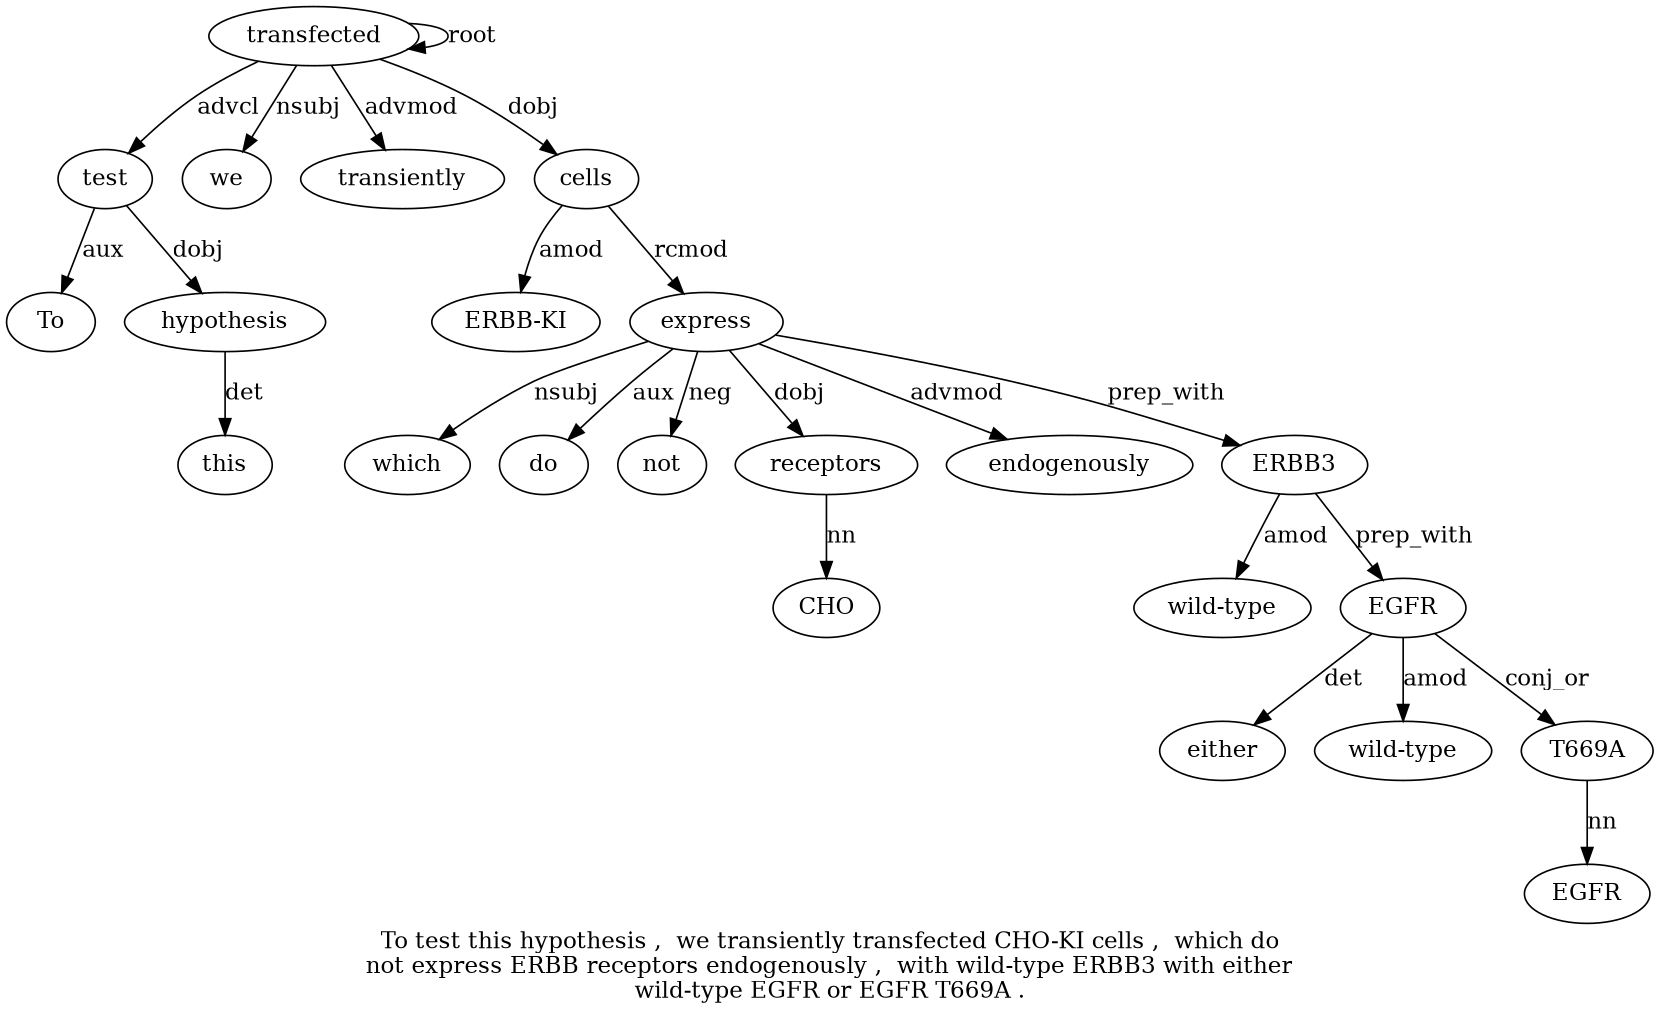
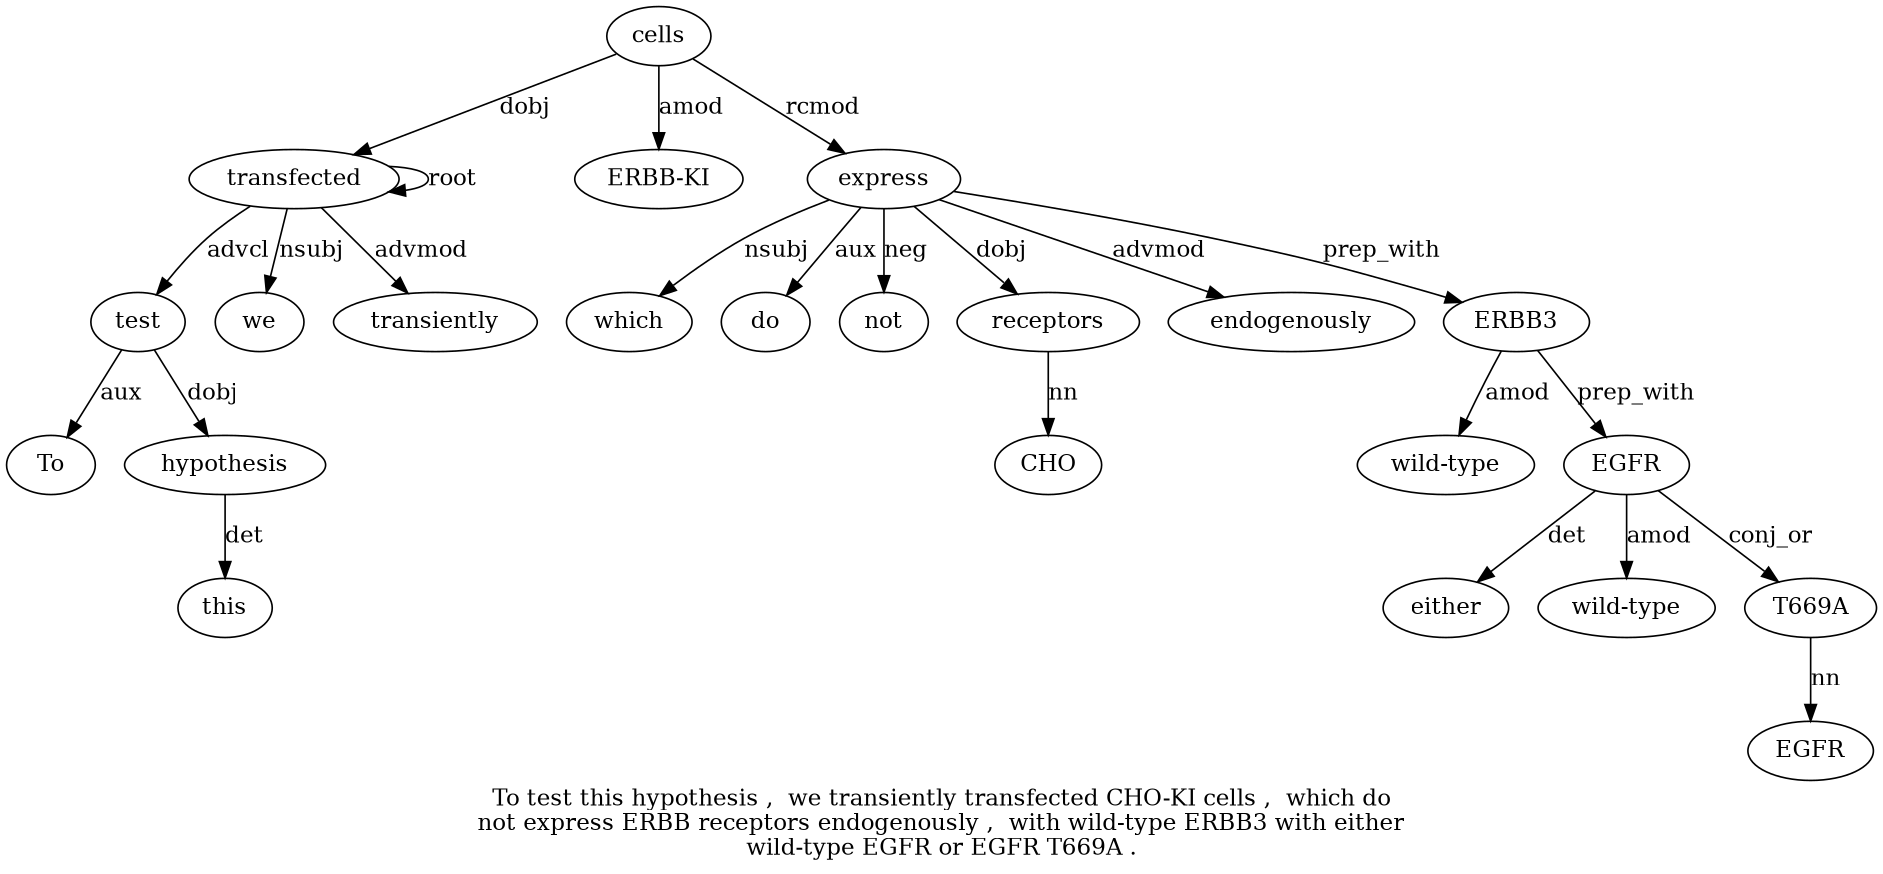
  digraph {
    label="To test this hypothesis ,  we transiently transfected CHO-KI cells ,  which do\nnot express ERBB receptors endogenously ,  with wild-type ERBB3 with either\nwild-type EGFR or EGFR T669A ."
    node [fillcolor=white style=filled]
    n1 [label=test]
    n2 [label=To]
    n3 [label=hypothesis]
    n4 [label=this]
    n5 [label=transfected]
    n6 [label=we]
    n7 [label=transiently]
    n8 [label=cells]
    n9 [label="ERBB-KI"]
    n10 [label=express]
    n11 [label=which]
    n12 [label=do]
    n13 [label=not]
    n14 [label=receptors]
    n15 [label=endogenously]
    n16 [label=ERBB3]
    n17 [label=CHO]
    n18 [label="wild-type"]
    n19 [label=EGFR]
    n20 [label=either]
    n21 [label="wild-type"]
    n22 [label=T669A]
    n23 [label=EGFR]
    n1 -> n2 [label=aux]
    n1 -> n3 [label=dobj]
    n3 -> n4 [label=det]
    n5 -> n1 [label=advcl]
    n5 -> n5 [label=root]
    n5 -> n6 [label=nsubj]
    n5 -> n7 [label=advmod]
-   n5 -> n8 [label=dobj]
+   n8 -> n5 [label=dobj]
    n8 -> n9 [label=amod]
    n8 -> n10 [label=rcmod]
    n10 -> n11 [label=nsubj]
    n10 -> n12 [label=aux]
    n10 -> n13 [label=neg]
    n10 -> n14 [label=dobj]
    n10 -> n15 [label=advmod]
    n10 -> n16 [label=prep_with]
    n14 -> n17 [label=nn]
    n16 -> n18 [label=amod]
    n16 -> n19 [label=prep_with]
    n19 -> n20 [label=det]
    n19 -> n21 [label=amod]
    n19 -> n22 [label=conj_or]
    n22 -> n23 [label=nn]
  }
